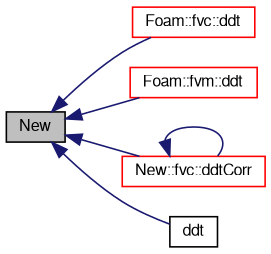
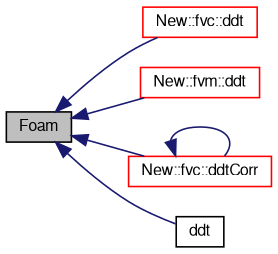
  digraph {
    rankdir=LR
    node [color=red fontname=FreeSans fontsize=10 shape=record]
    edge [color=midnightblue dir=back fontname=FreeSans fontsize=10 labelfontname=FreeSans labelfontsize=10 style=solid]
-   n1 [color=black fillcolor=grey75 fontcolor=black height=0.2 label=New style=filled width=0.4]
-   n2 [height=0.2 label="Foam::fvc::ddt" width=0.4]
-   n3 [height=0.2 label="Foam::fvm::ddt" width=0.4]
+   n1 [color=black fillcolor=grey75 fontcolor=black height=0.2 label=Foam style=filled width=0.4]
+   n2 [height=0.2 label="New::fvc::ddt" width=0.4]
+   n3 [height=0.2 label="New::fvm::ddt" width=0.4]
    n4 [height=0.2 label="New::fvc::ddtCorr" width=0.4]
    n5 [color=black height=0.2 label=ddt width=0.4]
    n1 -> n2
    n1 -> n3
    n1 -> n4
    n1 -> n5
    n4 -> n4
  }
